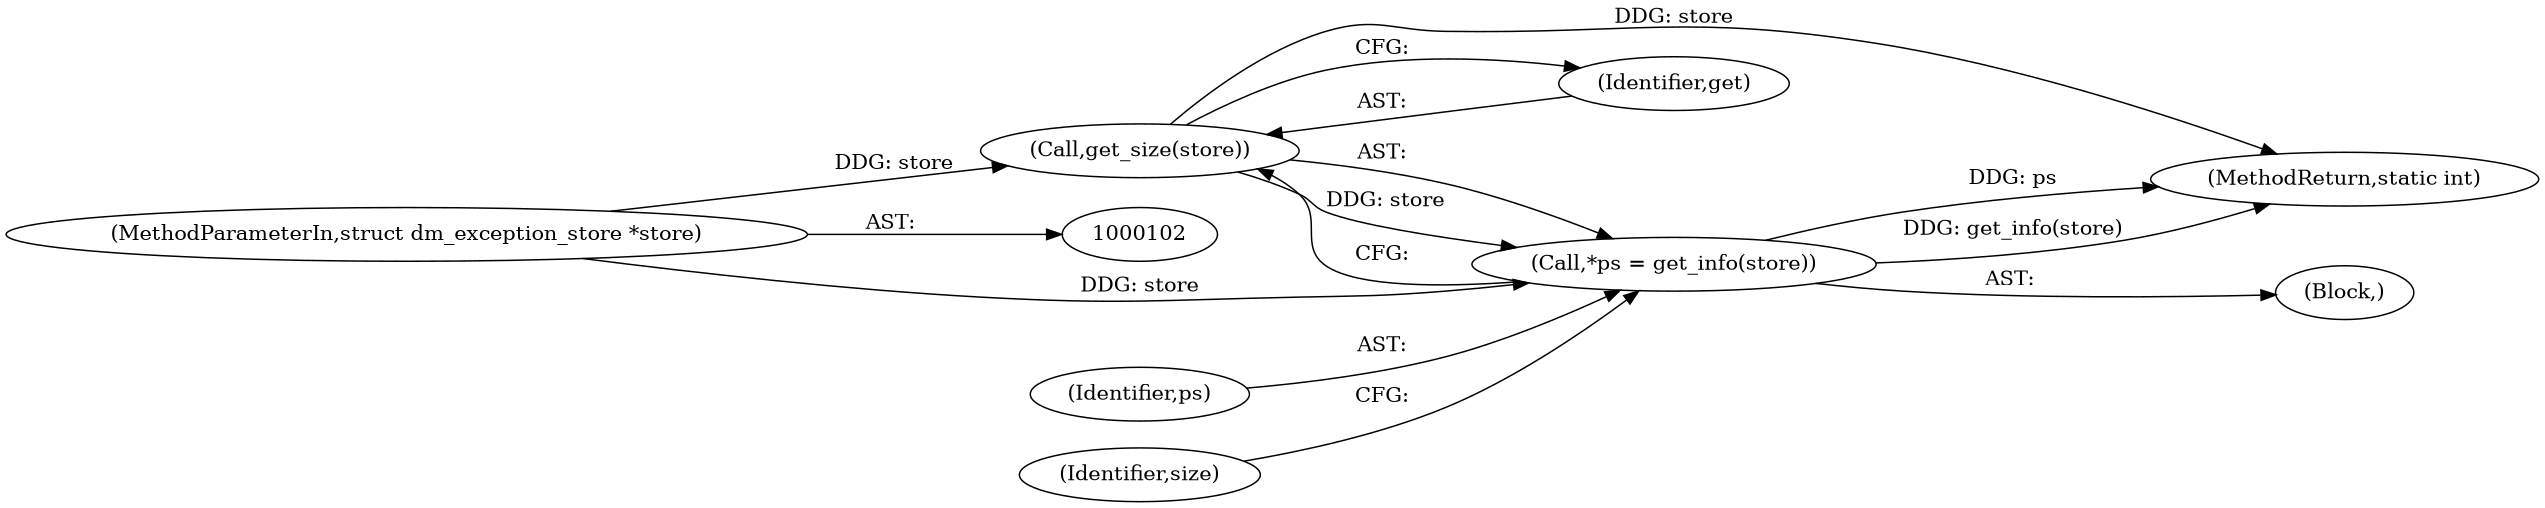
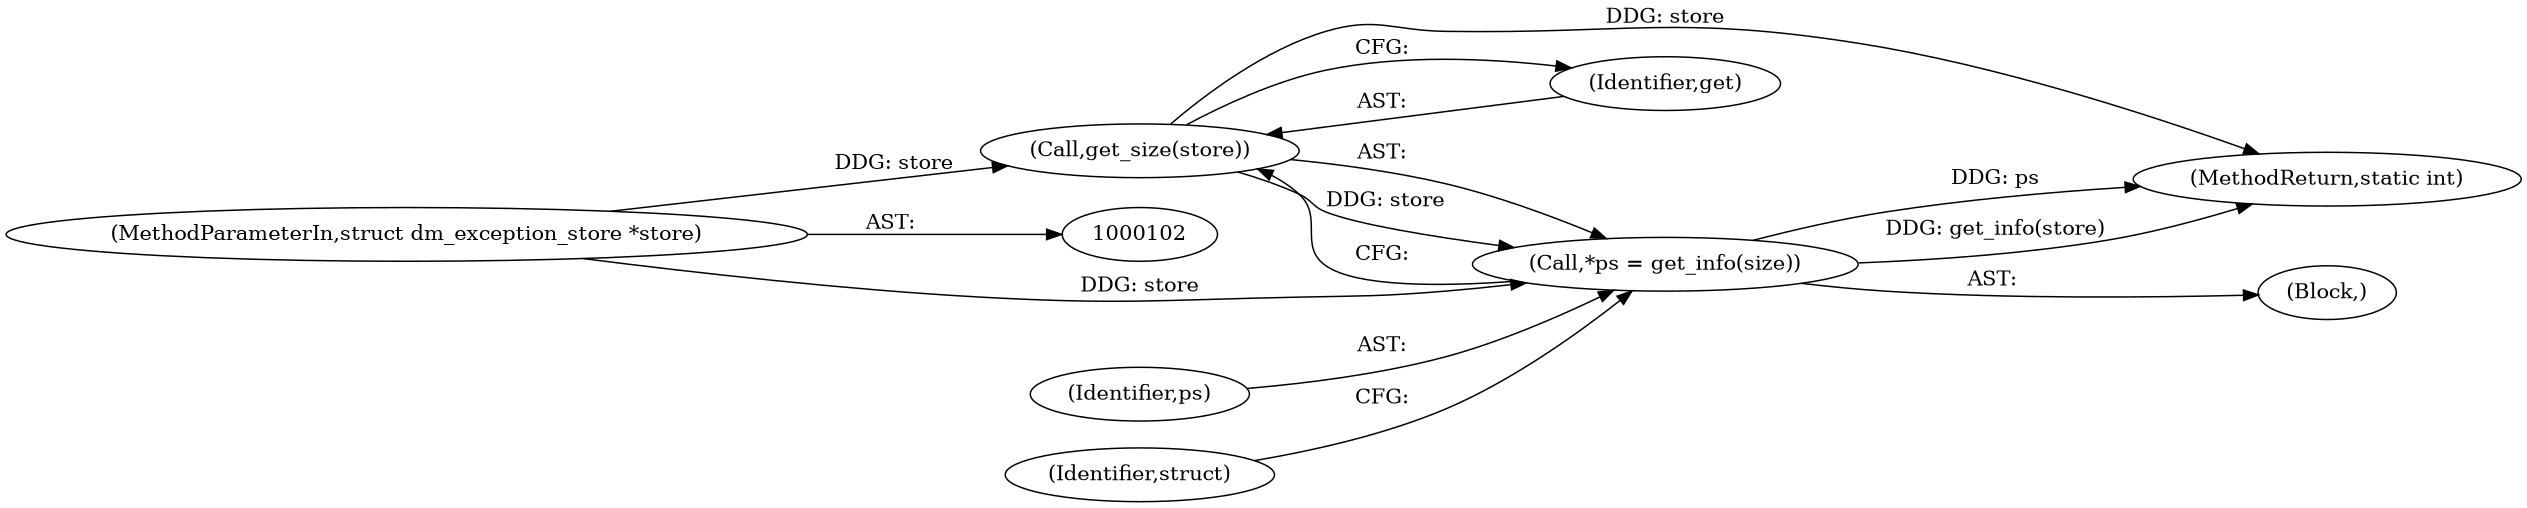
  digraph {
    rankdir=LR
    n1 [label="(MethodParameterIn,struct dm_exception_store *store)"]
    n2 [label="(Call,get_size(store))"]
    1000102
-   n4 [label="(Call,*ps = get_info(store))"]
+   n4 [label="(Call,*ps = get_info(size))"]
    n5 [label="(MethodReturn,static int)"]
    n6 [label="(Identifier,get)"]
    n7 [label="(Block,)"]
    n8 [label="(Identifier,ps)"]
-   n9 [label="(Identifier,size)"]
+   n9 [label="(Identifier,struct)"]
    n1 -> n2 [label="DDG: store"]
    n1 -> 1000102 [label="AST: "]
    n1 -> n4 [label="DDG: store"]
    n2 -> n4 [label="AST: "]
    n2 -> n4 [label="DDG: store"]
    n2 -> n5 [label="DDG: store"]
    n2 -> n6 [label="CFG: "]
    n4 -> n2 [label="CFG: "]
    n4 -> n5 [label="DDG: ps"]
    n4 -> n5 [label="DDG: get_info(store)"]
    n4 -> n7 [label="AST: "]
    n6 -> n2 [label="AST: "]
    n8 -> n4 [label="AST: "]
    n9 -> n4 [label="CFG: "]
  }
